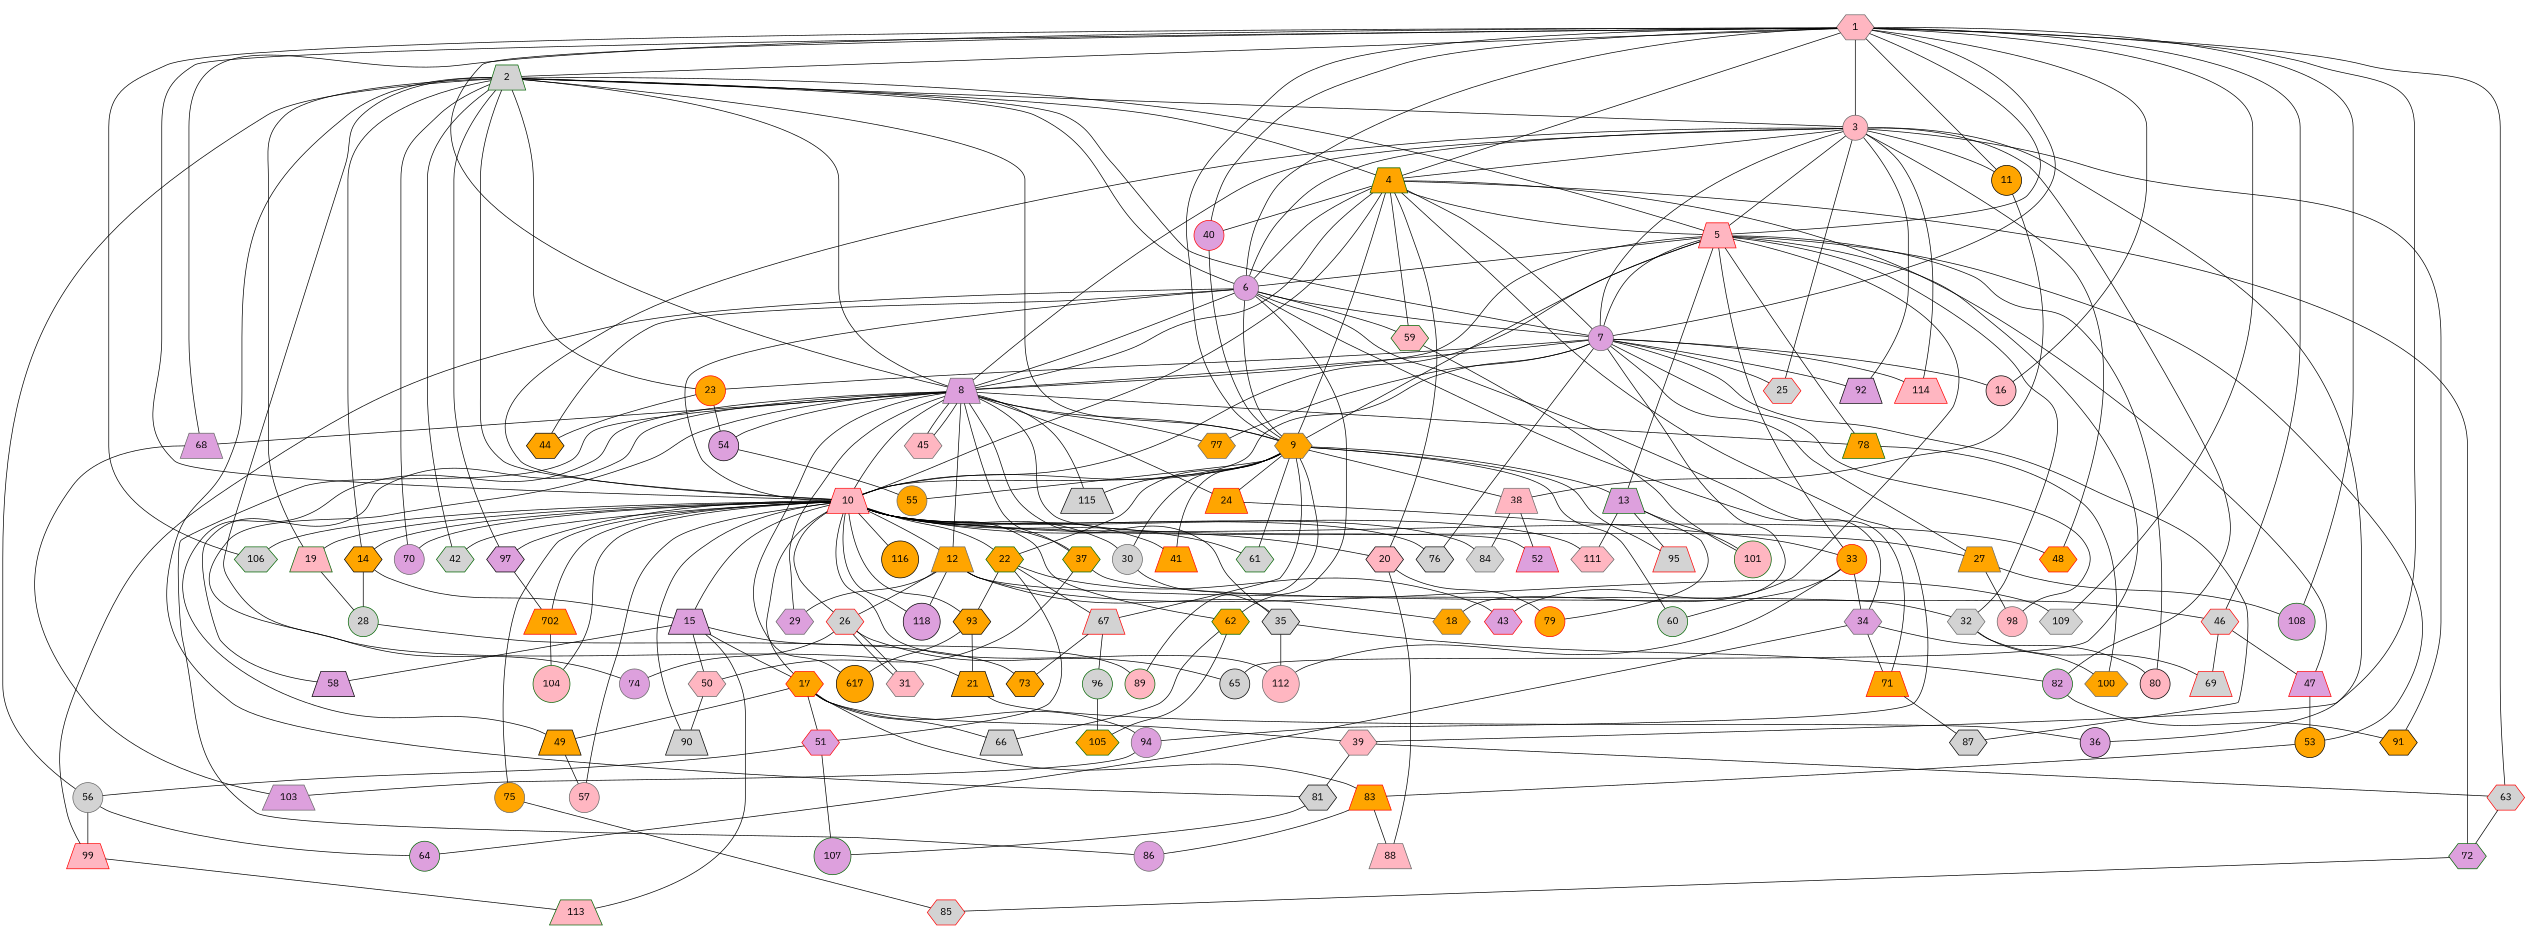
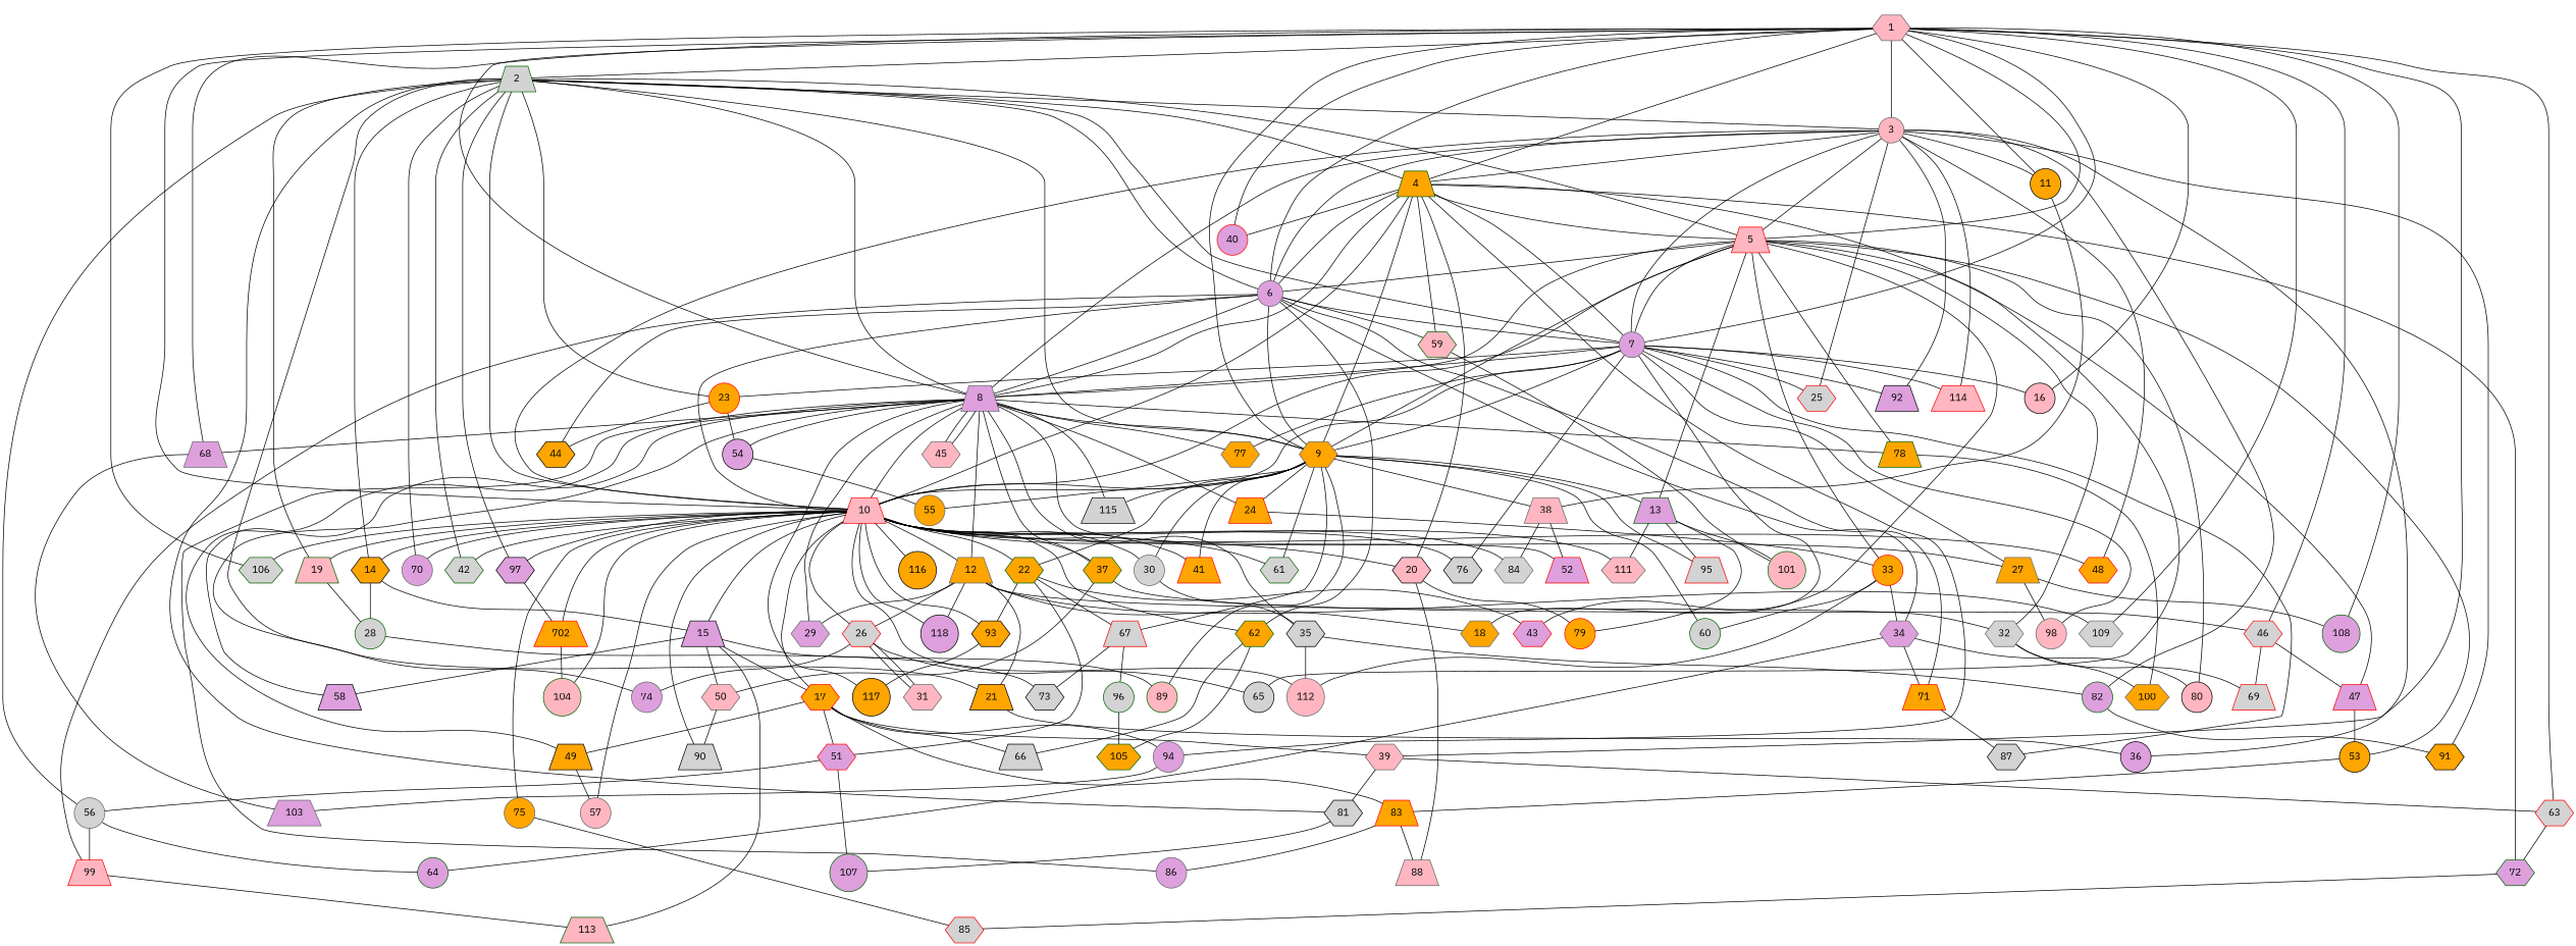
  graph {
    fontname="IBM Plex Sans"
    node [color=gray40 fillcolor=orange fontname="IBM Plex Sans" shape=hexagon style=filled]
    edge [fontname="IBM Plex Sans"]
    1 [fillcolor=lightpink]
    2 [color=darkgreen fillcolor=lightgrey shape=trapezium]
    3 [fillcolor=lightpink shape=circle]
    4 [color=darkgreen shape=trapezium]
    5 [color=red fillcolor=lightpink shape=trapezium]
    6 [fillcolor=plum shape=circle]
    7 [fillcolor=plum shape=circle]
    8 [fillcolor=plum shape=trapezium]
    9
    10 [color=red fillcolor=lightpink shape=trapezium]
    11 [color=black shape=circle]
    16 [color=black fillcolor=lightpink shape=circle]
    39 [fillcolor=lightpink]
    40 [color=red fillcolor=plum shape=circle]
    46 [color=red fillcolor=lightgrey]
    63 [color=red fillcolor=lightgrey]
    68 [fillcolor=plum shape=trapezium]
    106 [color=darkgreen fillcolor=lightgrey]
    108 [color=darkgreen fillcolor=plum shape=circle]
    109 [fillcolor=lightgrey]
    14 [color=black]
    19 [color=darkgreen fillcolor=lightpink shape=trapezium]
    21 [color=black shape=trapezium]
    23 [color=red shape=circle]
    42 [color=darkgreen fillcolor=lightgrey]
    56 [fillcolor=lightgrey shape=circle]
    70 [fillcolor=plum shape=circle]
    81 [color=black fillcolor=lightgrey]
    97 [color=black fillcolor=plum]
    25 [color=red fillcolor=lightgrey]
    36 [color=black fillcolor=plum shape=circle]
    48 [color=red]
    82 [color=darkgreen fillcolor=plum shape=circle]
    91 [color=black]
    92 [color=black fillcolor=plum shape=trapezium]
    114 [color=red fillcolor=lightpink shape=trapezium]
    20 [color=black fillcolor=lightpink]
    47 [color=red fillcolor=plum shape=trapezium]
    59 [color=darkgreen fillcolor=lightpink]
    72 [color=darkgreen fillcolor=plum]
    94 [fillcolor=plum shape=circle]
    13 [color=darkgreen fillcolor=plum shape=trapezium]
    32 [fillcolor=lightgrey]
    33 [color=red shape=circle]
    43 [color=red fillcolor=plum]
    53 [color=black shape=circle]
    65 [color=black fillcolor=lightgrey shape=circle]
    78 [color=darkgreen shape=trapezium]
    80 [color=black fillcolor=lightpink shape=circle]
    34 [fillcolor=plum]
    44 [color=black]
    62 [color=darkgreen]
    71 [color=red shape=trapezium]
    99 [color=red fillcolor=lightpink shape=trapezium]
    18
    27 [shape=trapezium]
    76 [color=black fillcolor=lightgrey]
    77
    87 [color=black fillcolor=lightgrey]
    98 [fillcolor=lightpink shape=circle]
    12 [shape=trapezium]
    24 [color=red shape=trapezium]
    29 [fillcolor=plum]
    35 [color=black fillcolor=lightgrey]
    37 [color=darkgreen]
    45 [fillcolor=lightpink]
    49 [color=black shape=trapezium]
    52 [color=red fillcolor=plum shape=trapezium]
    54 [color=black fillcolor=plum shape=circle]
    58 [color=black fillcolor=plum shape=trapezium]
    74 [fillcolor=plum shape=circle]
    86 [fillcolor=plum shape=circle]
    115 [color=black fillcolor=lightgrey shape=trapezium]
-   117 [color=black shape=circle label=617]
+   117 [color=black shape=circle]
    22 [color=darkgreen]
    30 [fillcolor=lightgrey shape=circle]
    38 [fillcolor=lightpink shape=trapezium]
    41 [color=red shape=trapezium]
    55 [shape=circle]
    60 [color=darkgreen fillcolor=lightgrey shape=circle]
    61 [color=darkgreen fillcolor=lightgrey]
    67 [color=red fillcolor=lightgrey shape=trapezium]
    89 [color=darkgreen fillcolor=lightpink shape=circle]
    95 [color=red fillcolor=lightgrey shape=trapezium]
    15 [color=black fillcolor=plum shape=trapezium]
    17 [color=red]
    26 [color=red fillcolor=lightgrey]
    57 [fillcolor=lightpink shape=circle]
    75 [shape=circle]
    84 [fillcolor=lightgrey]
    90 [color=black fillcolor=lightgrey shape=trapezium]
    93 [color=black]
    n93 [color=red label=702 shape=trapezium]
    104 [color=darkgreen fillcolor=lightpink shape=circle]
    n95 [color=black fillcolor=plum label=118 shape=circle]
    111 [fillcolor=lightpink]
    112 [fillcolor=lightpink shape=circle]
    116 [color=black shape=circle]
    69 [color=red fillcolor=lightgrey shape=trapezium]
    103 [fillcolor=plum shape=trapezium]
    28 [color=darkgreen fillcolor=lightgrey shape=circle]
    64 [color=darkgreen fillcolor=plum shape=circle]
    107 [color=darkgreen fillcolor=plum shape=circle]
    79 [color=red shape=circle]
    88 [fillcolor=lightpink shape=trapezium]
    101 [color=darkgreen fillcolor=lightpink shape=circle]
    85 [color=red fillcolor=lightgrey]
    100
    83 [color=red shape=trapezium]
    66 [color=black fillcolor=lightgrey shape=trapezium]
    105 [color=darkgreen]
    113 [color=darkgreen fillcolor=lightpink shape=trapezium]
    96 [color=darkgreen fillcolor=lightgrey shape=circle]
    50 [fillcolor=lightpink]
    51 [color=red fillcolor=plum]
-   73 [color=black]
+   73 [color=black fillcolor=lightgrey]
    31 [fillcolor=lightpink]
    1 -- 2
    1 -- 3
    1 -- 4
    1 -- 5
    1 -- 6
    1 -- 7
    1 -- 8
    1 -- 9
    1 -- 10
    1 -- 11
    1 -- 16
    1 -- 39
    1 -- 40
    1 -- 46
    1 -- 63
    1 -- 68
    1 -- 106
    1 -- 108
    1 -- 109
    2 -- 3
    2 -- 4
    2 -- 5
    2 -- 6
    2 -- 7
    2 -- 8
    2 -- 9
    2 -- 10
    2 -- 14
    2 -- 19
    2 -- 21
    2 -- 23
    2 -- 42
    2 -- 56
    2 -- 70
    2 -- 81
    2 -- 97
    3 -- 4
    3 -- 5
    3 -- 6
    3 -- 7
    3 -- 8
    3 -- 10
    3 -- 11
    3 -- 25
    3 -- 36
    3 -- 48
    3 -- 82
    3 -- 91
    3 -- 92
    3 -- 114
    4 -- 5
    4 -- 6
    4 -- 7
    4 -- 8
    4 -- 9
    4 -- 10
    4 -- 40
    4 -- 20
    4 -- 47
    4 -- 59
    4 -- 72
    4 -- 94
    5 -- 6
    5 -- 7
    5 -- 8
    5 -- 9
    5 -- 10
    5 -- 13
    5 -- 32
    5 -- 33
    5 -- 43
    5 -- 53
    5 -- 65
    5 -- 78
    5 -- 80
    6 -- 7
    6 -- 8
    6 -- 9
    6 -- 10
    6 -- 59
    6 -- 34
    6 -- 44
    6 -- 62
    6 -- 71
    6 -- 99
    7 -- 8
-   40 -- 9
+   7 -- 9
    7 -- 10
    7 -- 16
    7 -- 23
    7 -- 25
    7 -- 92
    7 -- 114
    7 -- 18
    7 -- 27
    7 -- 76
    7 -- 77
    7 -- 87
    7 -- 98
    8 -- 9
    8 -- 10
    8 -- 68
    8 -- 78
    8 -- 77
    8 -- 12
    8 -- 24
    8 -- 29
    8 -- 35
    8 -- 37
    8 -- 45
    8 -- 45
    8 -- 49
    8 -- 52
    8 -- 54
    8 -- 58
    8 -- 74
    8 -- 86
    8 -- 115
    8 -- 117
    9 -- 10
    9 -- 13
    9 -- 24
    9 -- 115
    9 -- 22
    9 -- 30
    9 -- 38
    9 -- 41
    9 -- 55
    9 -- 60
    9 -- 61
    9 -- 67
    9 -- 89
    9 -- 95
    10 -- 106
    10 -- 14
    10 -- 19
    10 -- 42
    10 -- 70
    10 -- 97
    10 -- 48
    10 -- 20
    10 -- 62
    10 -- 27
    10 -- 76
    10 -- 12
    10 -- 37
    10 -- 22
    10 -- 30
    10 -- 41
    10 -- 61
    10 -- 15
    10 -- 17
    10 -- 26
    10 -- 57
    10 -- 75
    10 -- 84
    10 -- 90
    10 -- 93
    10 -- n93
    10 -- 104
    10 -- n95
    10 -- 111
    10 -- 112
    10 -- 116
    11 -- 38
    39 -- 63
    39 -- 81
    46 -- 47
    46 -- 69
    63 -- 72
    68 -- 103
    14 -- 15
    14 -- 28
    19 -- 28
    21 -- 36
    23 -- 44
    23 -- 54
    56 -- 99
    56 -- 64
    81 -- 107
    97 -- n93
    82 -- 91
    20 -- 79
    20 -- 88
    47 -- 53
    59 -- 101
    72 -- 85
    94 -- 103
    13 -- 95
    13 -- 111
    13 -- 79
    13 -- 101
    32 -- 69
    32 -- 100
    33 -- 34
    33 -- 60
    33 -- 112
    53 -- 83
    78 -- 100
    34 -- 80
    34 -- 71
    34 -- 64
    62 -- 66
    62 -- 105
    71 -- 87
    99 -- 113
    27 -- 108
    27 -- 98
    12 -- 109
-   93 -- 21
+   12 -- 21
    12 -- 32
    12 -- 18
    12 -- 29
    12 -- 26
    12 -- n95
    24 -- 33
    35 -- 82
    35 -- 112
    37 -- 46
    37 -- 50
    49 -- 57
    54 -- 55
    22 -- 43
    22 -- 67
    22 -- 93
    22 -- 51
    30 -- 35
    38 -- 52
    38 -- 84
    67 -- 96
    67 -- 73
    15 -- 58
    15 -- 89
    15 -- 17
    15 -- 113
    15 -- 50
    17 -- 39
    17 -- 94
    17 -- 49
    17 -- 83
    17 -- 66
    17 -- 51
    26 -- 65
    26 -- 74
    26 -- 31
    26 -- 31
    75 -- 85
    93 -- 117
    n93 -- 104
    28 -- 73
    83 -- 86
    83 -- 88
    96 -- 105
    50 -- 90
    51 -- 56
    51 -- 107
  }
